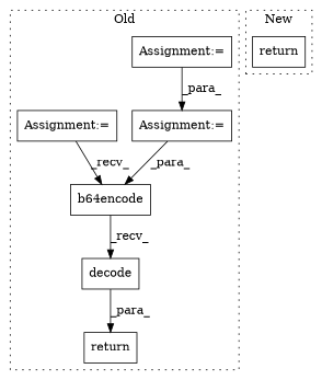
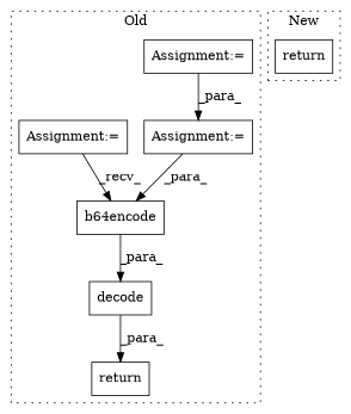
  digraph {
    node [a=7 l=7 shape=box]
    n1 [a=32 l="10,1" label=b64encode s="1724,1744"]
    n2 [a=32 l="7,1" label=decode s="1746,1760"]
    n3 [label="Assignment:=" s=1499]
    n4 [l=6 label="Assignment:=" s=1464]
    n5 [l=1 label="Assignment:=" s=1652]
    n6 [a=41 label=return s=1767]
    n7 [a=41 label=return s=1670]
    subgraph cluster_1 {
      label=Old
      style=dotted
      n1
      n2
      n3
      n4
      n5
      n6
    }
    subgraph cluster_2 {
      label=New
      style=dotted
      n7
    }
-   n1 -> n2 [label=_recv_]
+   n1 -> n2 [label=_para_]
    n2 -> n6 [label=_para_]
    n3 -> n5 [label=_para_]
    n4 -> n1 [label=_recv_]
    n5 -> n1 [label=_para_]
  }
